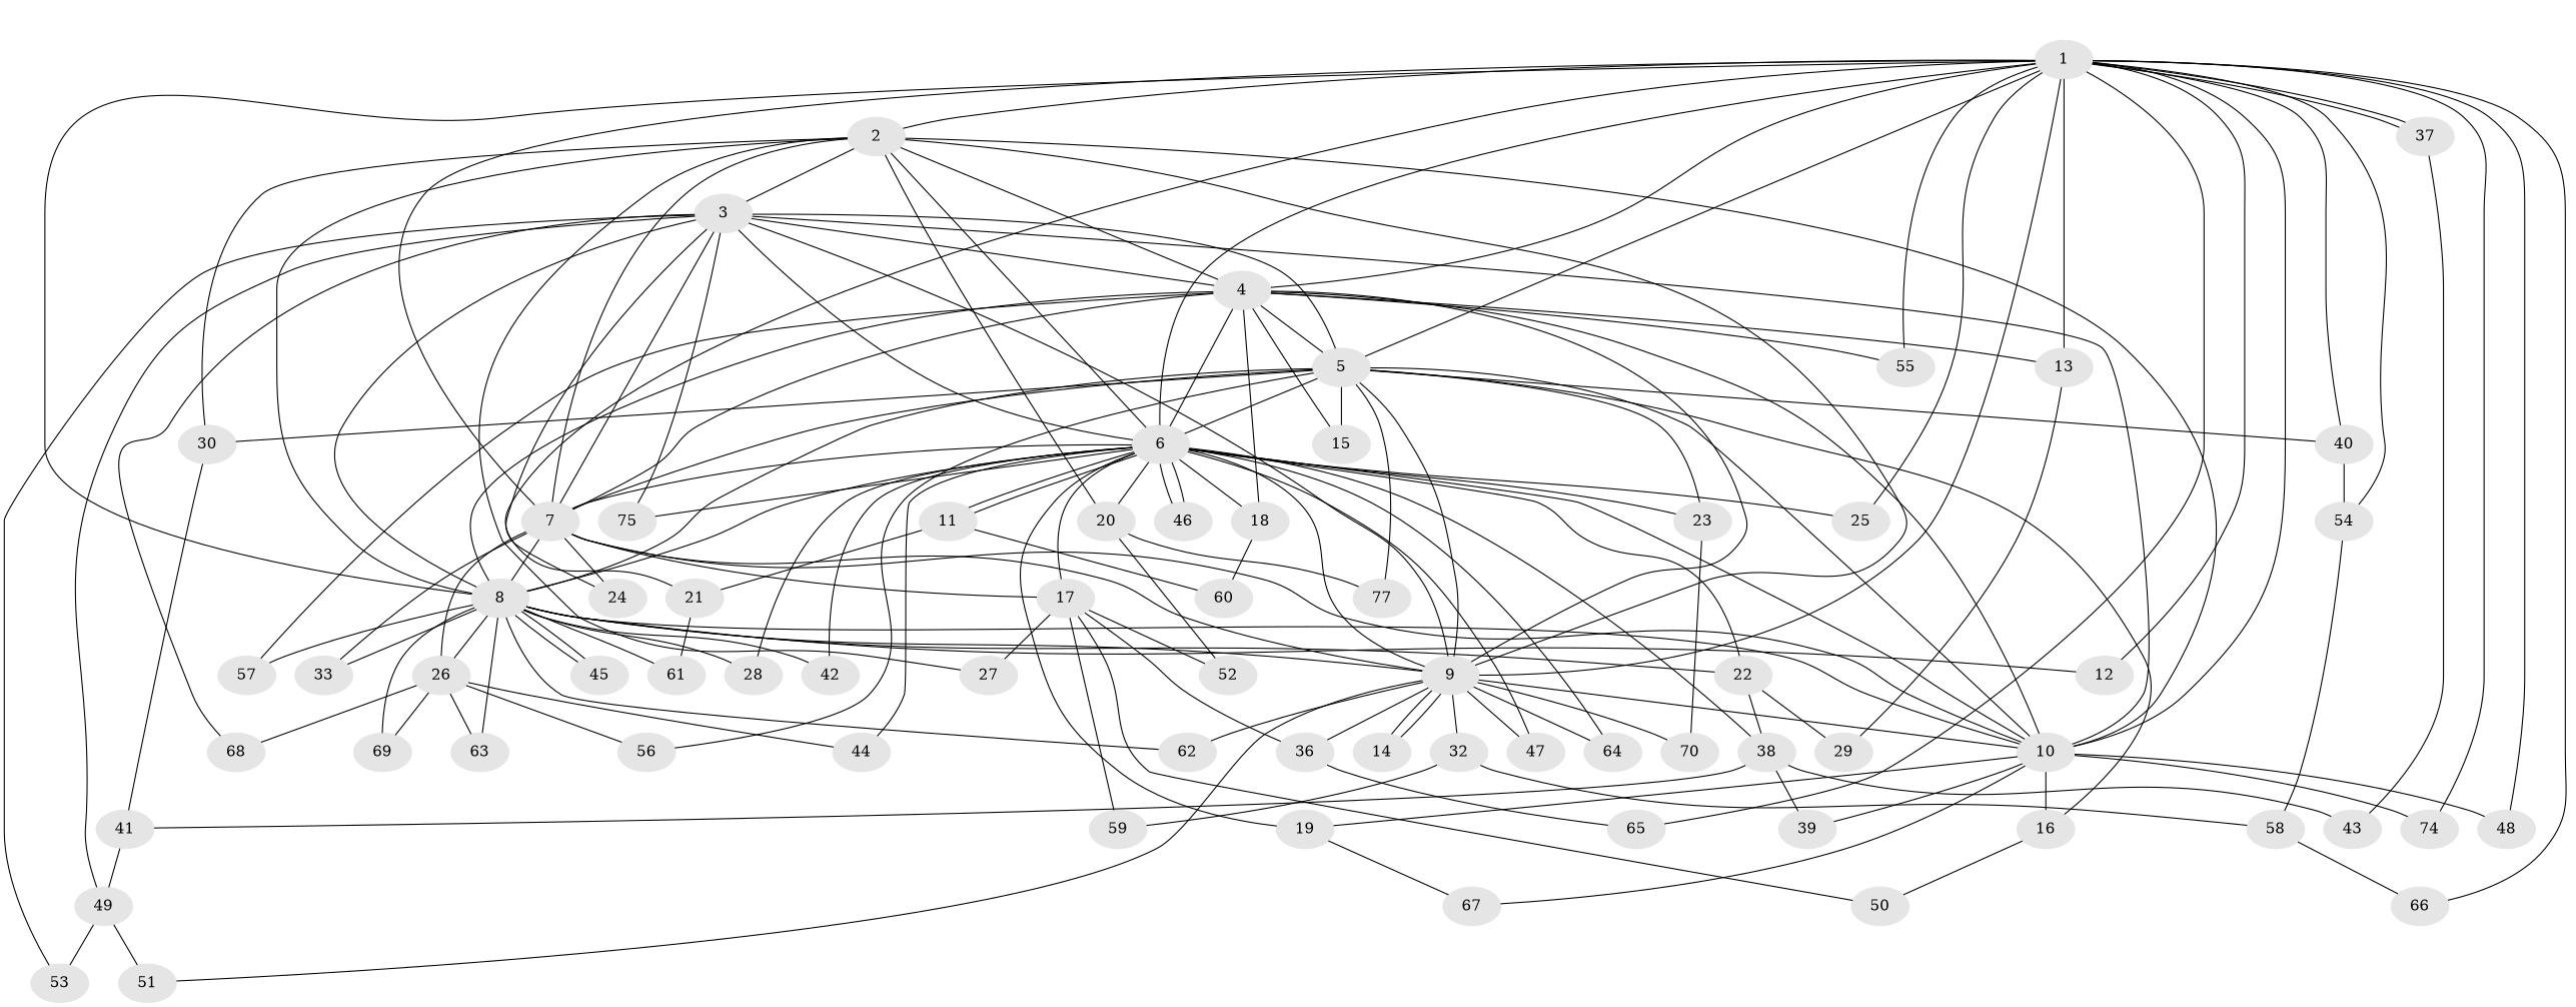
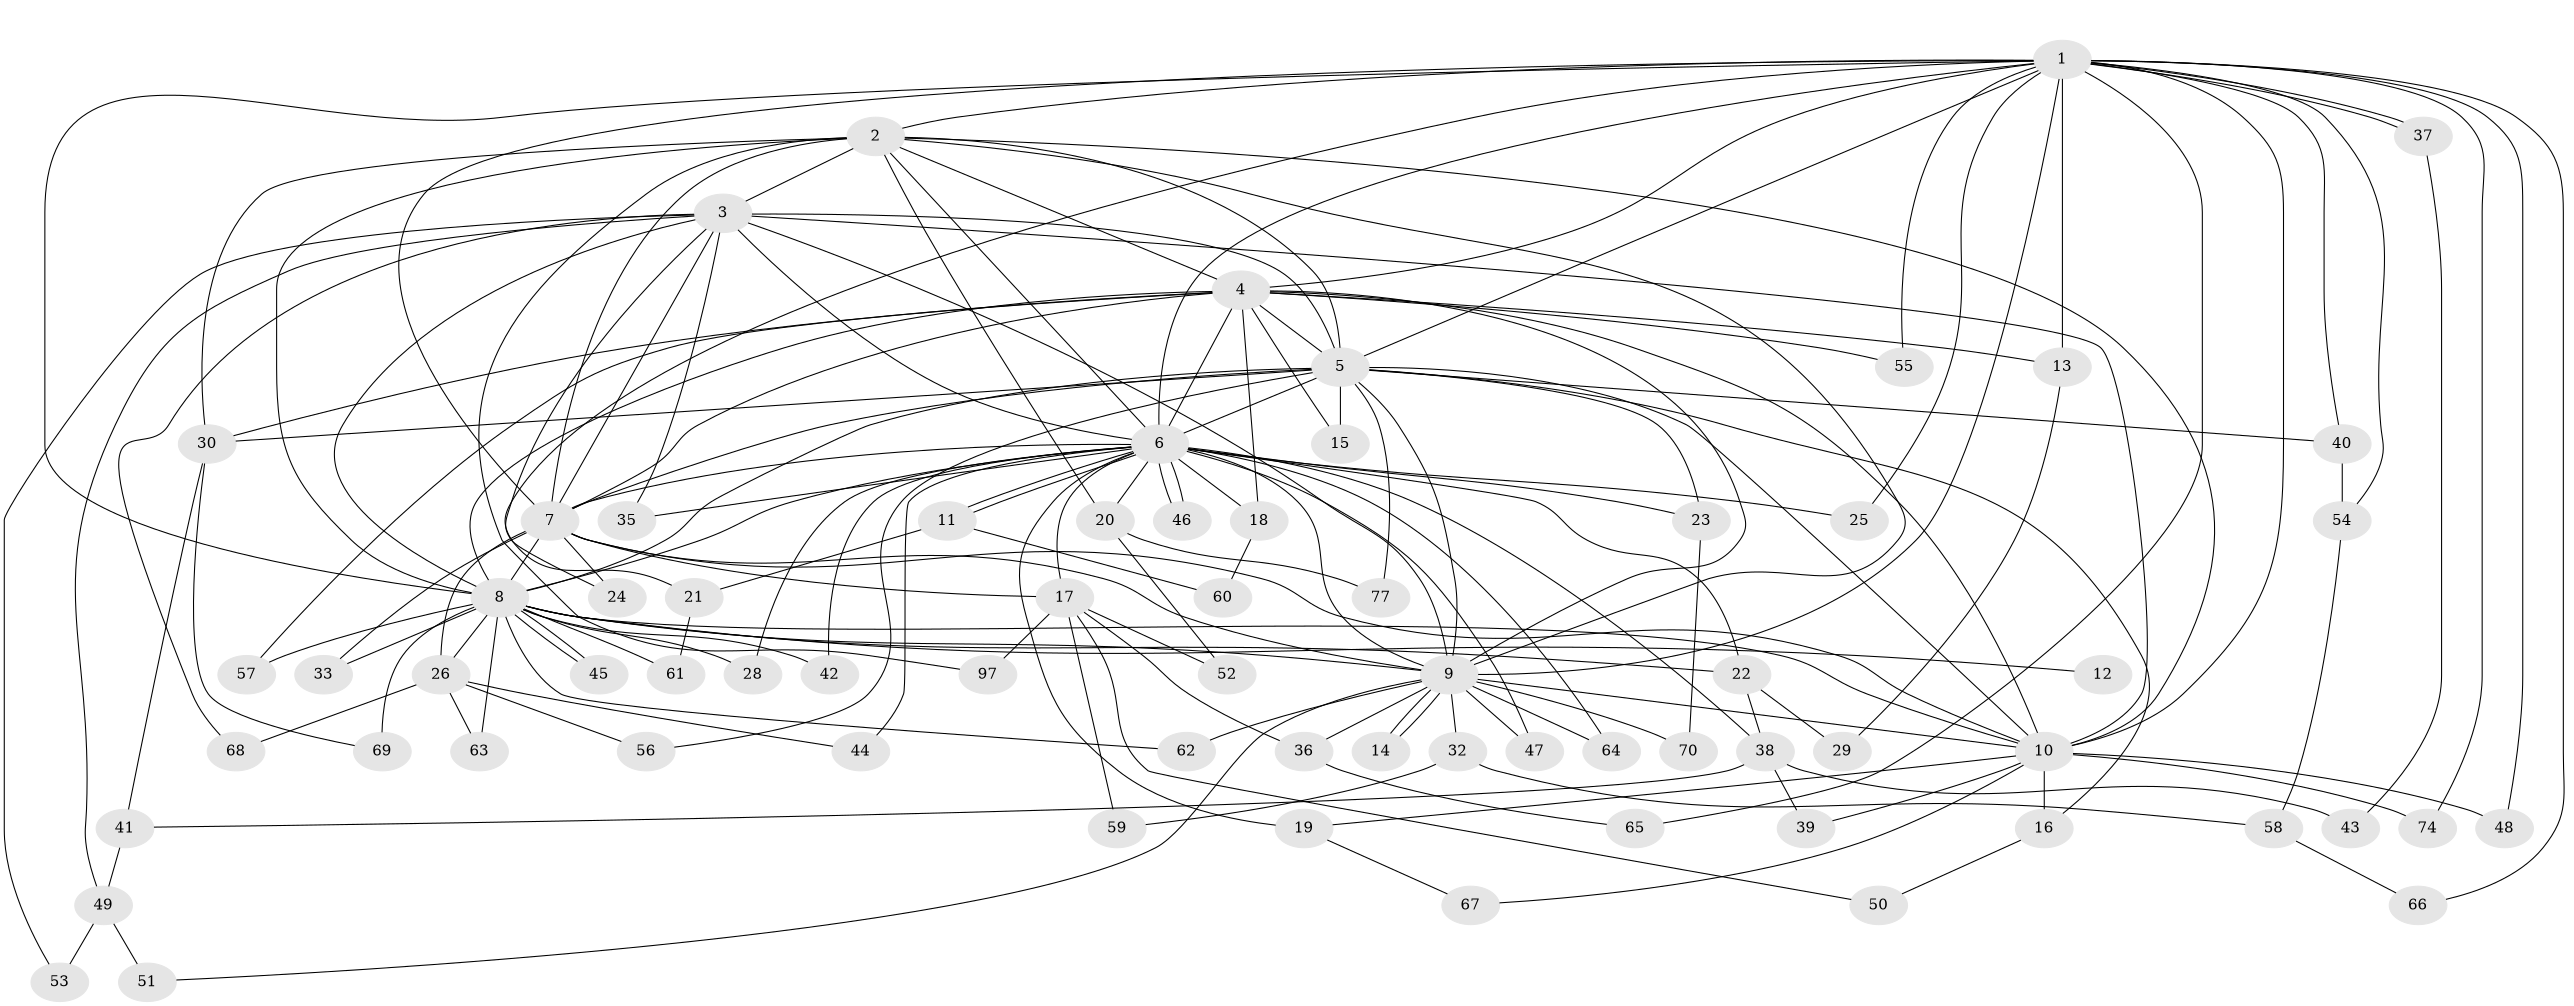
  graph {
    node [color=gray90 style=filled]
    1
    2
    4
    5
    6
    7
    8
    9
    10
    12
    13
    24
    25
    n14 [label=74]
    37
    40
    48
    54
    55
    65
    66
    3
    20
-   27
+   27 [label=97]
    30
    21
-   35 [label=75]
+   35
    49
    53
    68
    15
    18
    57
    16
    23
    56
    n37 [label=77]
    11
    17
    19
    22
    28
    38
    42
    44
    46
    47
    64
    26
    33
    45
    61
    62
    63
    69
    14
    32
    36
    51
    70
    39
    67
    29
    43
    58
    52
    41
    60
    50
    59
    1 -- 2
    1 -- 4
    1 -- 5
    1 -- 6
    1 -- 7
    1 -- 8
    1 -- 9
    1 -- 10
-   1 -- 12
    1 -- 13
    1 -- 24
    1 -- 25
    1 -- n14
    1 -- 37
    1 -- 37
    1 -- 40
    1 -- 48
    1 -- 54
    1 -- 55
    1 -- 65
    1 -- 66
    2 -- 4
+   2 -- 5
    2 -- 6
    2 -- 7
    2 -- 8
    2 -- 9
    2 -- 10
    2 -- 3
    2 -- 20
    2 -- 27
    2 -- 30
    4 -- 5
    4 -- 6
    4 -- 7
    4 -- 8
    4 -- 9
    4 -- 10
    4 -- 13
    4 -- 55
    4 -- 15
    4 -- 18
    4 -- 57
    5 -- 6
    5 -- 7
    5 -- 8
    5 -- 9
    5 -- 10
    5 -- 40
    5 -- 30
    5 -- 15
    5 -- 16
    5 -- 23
    5 -- 56
    5 -- n37
    6 -- 7
    6 -- 8
    6 -- 9
-   6 -- 10
    6 -- 25
    6 -- 20
    6 -- 35
    6 -- 18
    6 -- 23
    6 -- 11
    6 -- 11
    6 -- 17
    6 -- 19
    6 -- 22
    6 -- 28
    6 -- 38
    6 -- 42
    6 -- 44
    6 -- 46
    6 -- 46
    6 -- 47
    6 -- 64
    7 -- 8
    7 -- 9
    7 -- 10
    7 -- 24
    7 -- 17
    7 -- 26
    7 -- 33
    8 -- 9
    8 -- 10
    8 -- 12
    8 -- 57
    8 -- 22
    8 -- 28
    8 -- 42
    8 -- 26
    8 -- 33
    8 -- 45
    8 -- 45
    8 -- 61
    8 -- 62
    8 -- 63
    8 -- 69
    9 -- 10
    9 -- 47
    9 -- 64
    9 -- 62
    9 -- 14
    9 -- 14
    9 -- 32
    9 -- 36
    9 -- 51
    9 -- 70
    10 -- n14
    10 -- 48
    10 -- 16
    10 -- 19
    10 -- 39
    10 -- 67
    13 -- 29
    37 -- 43
    40 -- 54
    54 -- 58
-   3 -- 4
+   30 -- 4
    3 -- 5
    3 -- 6
    3 -- 7
    3 -- 8
    3 -- 9
    3 -- 10
    3 -- 21
    3 -- 35
    3 -- 49
    3 -- 53
    3 -- 68
    20 -- n37
    20 -- 52
-   26 -- 69
+   30 -- 69
    30 -- 41
    21 -- 61
    49 -- 53
    49 -- 51
    18 -- 60
    16 -- 50
    23 -- 70
    11 -- 21
    11 -- 60
    17 -- 27
    17 -- 36
    17 -- 52
    17 -- 50
    17 -- 59
    19 -- 67
    22 -- 38
    22 -- 29
    38 -- 39
    38 -- 43
    38 -- 41
    26 -- 68
    26 -- 56
    26 -- 44
    26 -- 63
    32 -- 58
    32 -- 59
    36 -- 65
    58 -- 66
    41 -- 49
  }
